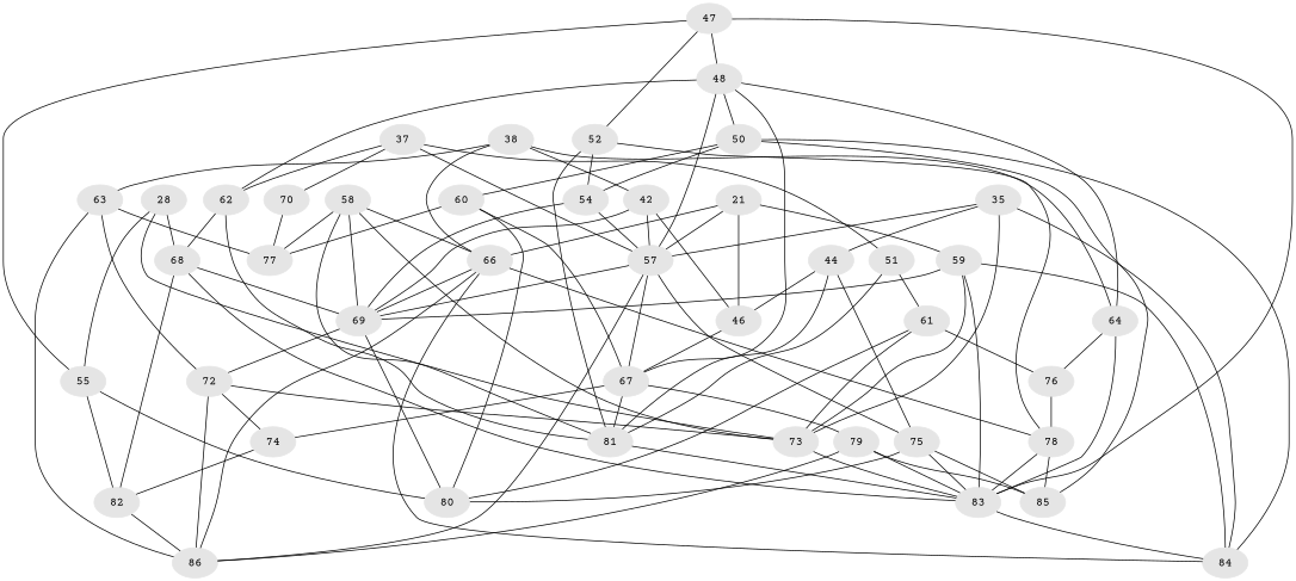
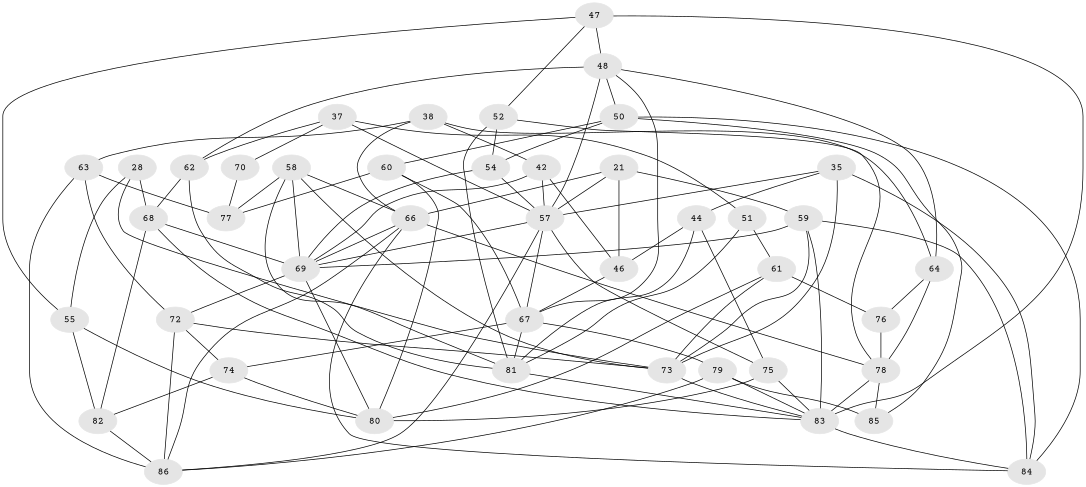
  graph {
    fontname="Courier Prime"
    node [color=gray90 fontname="Courier Prime" style=filled]
    edge [fontname="Courier Prime"]
    21 [super="+15+17"]
    46
    57 [super="+2+18+4+36"]
    59 [super="+19"]
    66 [super="+8+13+31"]
    67 [super="+49"]
    69 [super="+24+40"]
    75 [super="+26"]
    86 [super="+34"]
    73 [super="+1+5+33"]
    84 [super="+7+11"]
    83 [super="+6+16"]
    78 [super="+71"]
    70
    77
    28
    55
    68 [super="+12"]
    80 [super="+32+53"]
    82
    35 [super="+22"]
    44
    81 [super="+65"]
    37
    51
    62
    61
    38
    42
    63
    64 [super="+41"]
    72 [super="+56+43"]
    76
    85
    74 [super="+29"]
    79
    48 [super="+39"]
    50 [super="+14"]
    47
    52
    54
    60
    58 [super="+25+45"]
    21 -- 46
    21 -- 57 [weight=2]
    21 -- 59
    21 -- 66 [weight=3]
    46 -- 67
    57 -- 67
    57 -- 69
    57 -- 75
    57 -- 86
    59 -- 69
    59 -- 73
    59 -- 84 [weight=2]
    59 -- 83
    66 -- 69
    66 -- 86
    66 -- 84 [weight=2]
    66 -- 78
    67 -- 81
    67 -- 74 [weight=2]
    67 -- 79
    69 -- 80
    69 -- 72 [weight=2]
    75 -- 83
    75 -- 80 [weight=2]
-   75 -- 85
    73 -- 83
    83 -- 84
    78 -- 83
    78 -- 85
    70 -- 77
    28 -- 73
    28 -- 55
    28 -- 68 [weight=2]
    55 -- 80
    55 -- 82
    68 -- 69
    68 -- 83
    68 -- 82
    82 -- 86
    35 -- 57
    35 -- 73 [weight=2]
    35 -- 84 [weight=2]
    35 -- 44
    44 -- 46
    44 -- 75
    44 -- 81
    81 -- 83
    37 -- 57
    37 -- 70
    37 -- 51
    37 -- 62
    51 -- 81
    51 -- 61
    62 -- 68
    62 -- 81
    61 -- 73
    61 -- 80
    61 -- 76
    38 -- 66
    38 -- 42
    38 -- 63
    38 -- 64
    42 -- 46
    42 -- 57
    42 -- 69
    63 -- 86
    63 -- 77
    63 -- 72
-   64 -- 83 [weight=3]
+   64 -- 78 [weight=3]
    64 -- 76
    72 -- 86
    72 -- 73 [weight=2]
    72 -- 74 [weight=2]
    76 -- 78 [weight=2]
+   74 -- 80
    74 -- 82
    79 -- 86
    79 -- 83
    79 -- 85
    48 -- 57 [weight=2]
    48 -- 67
    48 -- 62
    48 -- 64
    48 -- 50 [weight=2]
    50 -- 84
    50 -- 85
    50 -- 54
    50 -- 60
    47 -- 83
    47 -- 55
    47 -- 48
    47 -- 52
    52 -- 78
    52 -- 81
    52 -- 54
    54 -- 57
    54 -- 69
    60 -- 67
    60 -- 77
    60 -- 80
    58 -- 66
    58 -- 69 [weight=2]
    58 -- 73 [weight=2]
    58 -- 77
    58 -- 81 [weight=2]
  }
